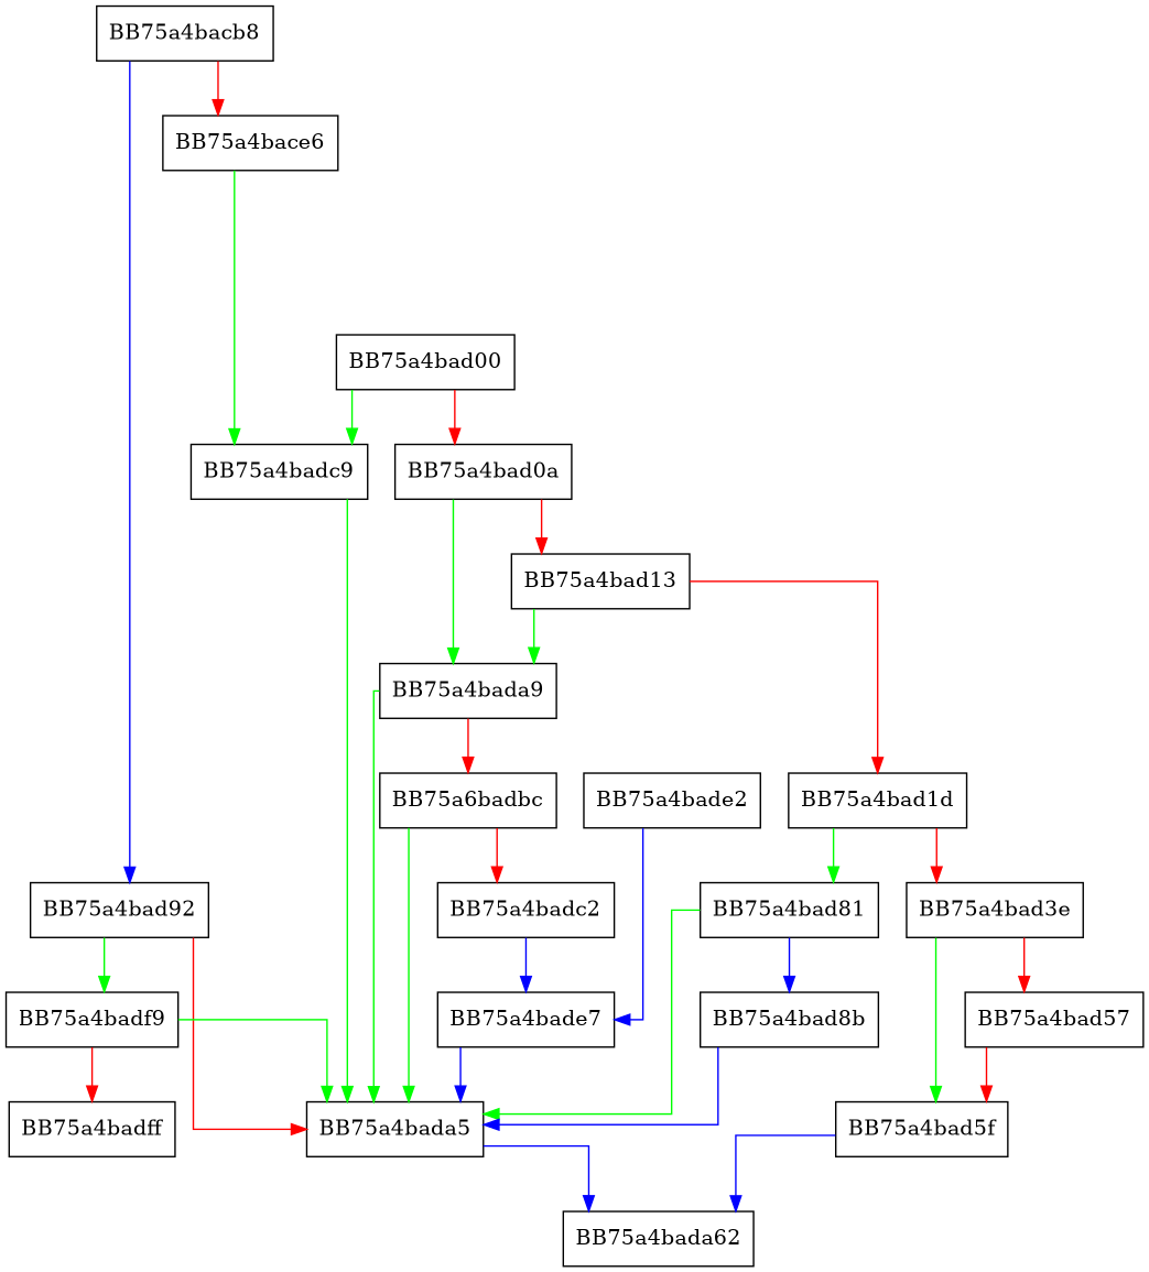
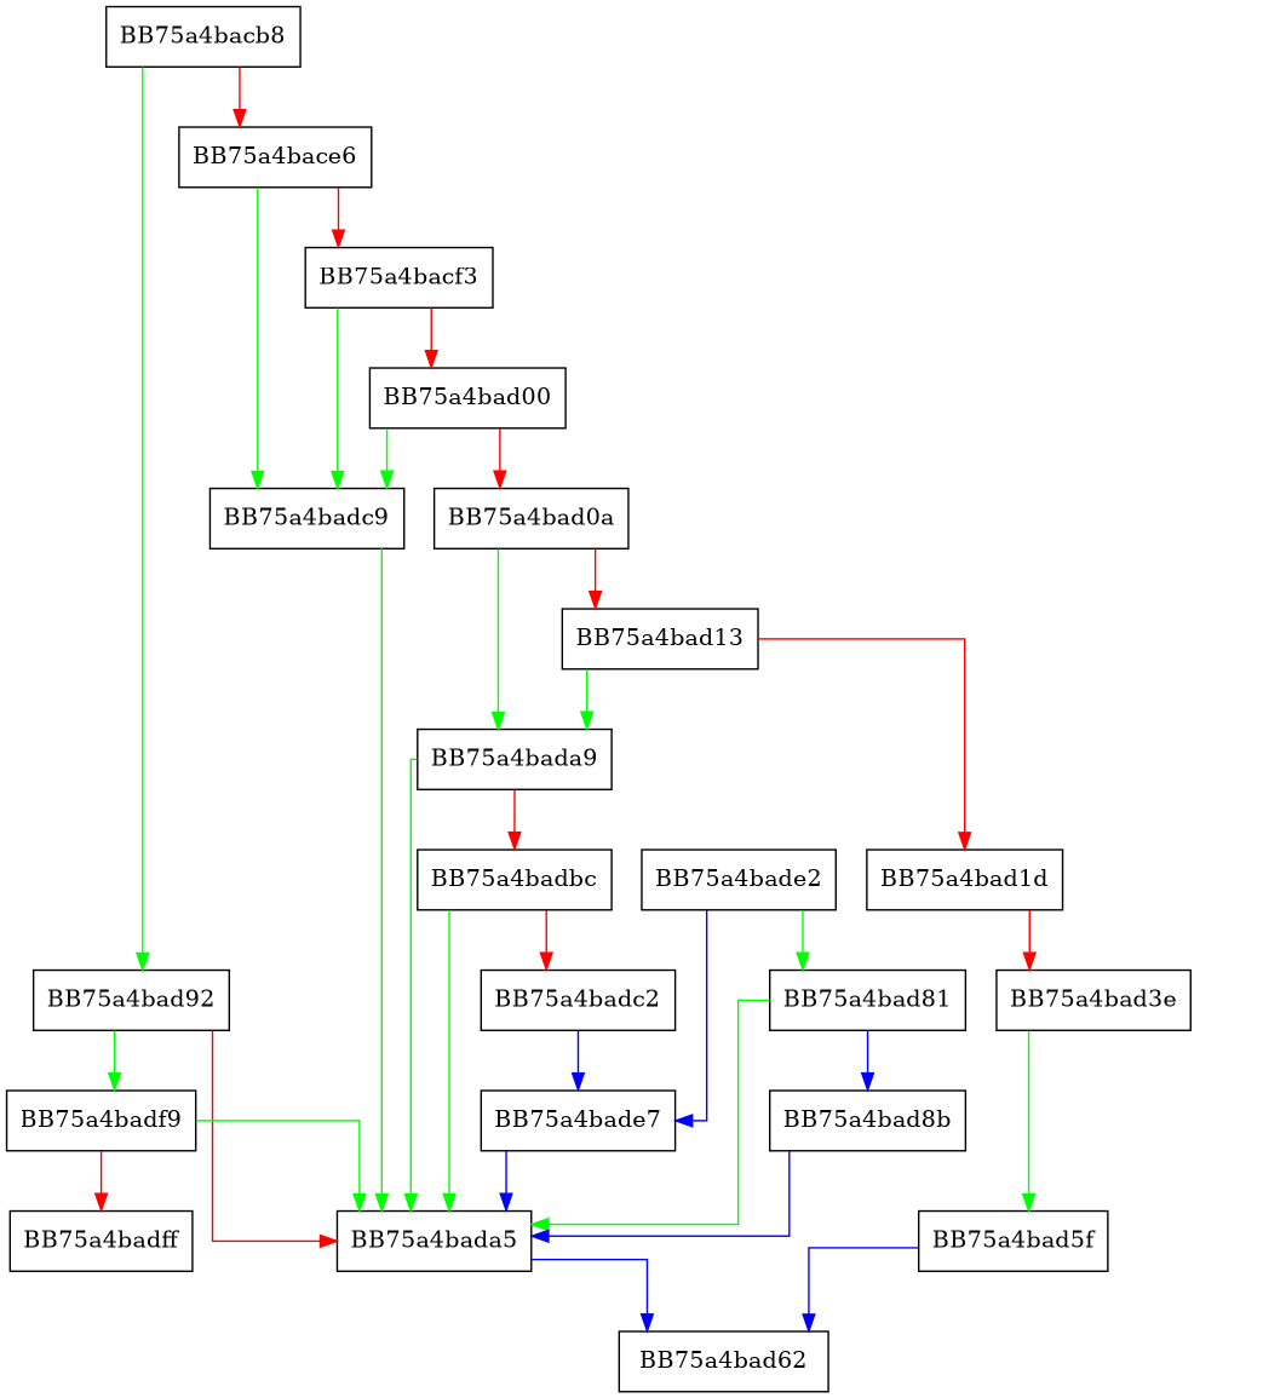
  digraph {
    splines=ortho
    node [shape=box]
    edge [color=green]
    BB75a4bacb8
    BB75a4bad92
    BB75a4bace6
    BB75a4bada5
    BB75a4badf9
    BB75a4badc9
-   BB75a4bad62 [label=BB75a4bada62]
+   BB75a4bacf3
+   BB75a4bad62
    BB75a4badff
    BB75a4bad00
    BB75a4bad0a
    BB75a4bada9
    BB75a4bad13
-   BB75a4badbc [label=BB75a6badbc]
+   BB75a4badbc
    BB75a4bad1d
    BB75a4badc2
    BB75a4bad81
    BB75a4bad3e
    BB75a4bad8b
    BB75a4bad5f
-   BB75a4bad57
    BB75a4bade7
    BB75a4bade2
-   BB75a4bacb8 -> BB75a4bad92 [color=blue]
+   BB75a4bacb8 -> BB75a4bad92
    BB75a4bacb8 -> BB75a4bace6 [color=red]
    BB75a4bad92 -> BB75a4bada5 [color=red]
    BB75a4bad92 -> BB75a4badf9
    BB75a4bace6 -> BB75a4badc9
+   BB75a4bace6 -> BB75a4bacf3 [color=red]
    BB75a4bada5 -> BB75a4bad62 [color=blue]
    BB75a4badf9 -> BB75a4bada5
    BB75a4badf9 -> BB75a4badff [color=red]
    BB75a4badc9 -> BB75a4bada5
+   BB75a4bacf3 -> BB75a4badc9
+   BB75a4bacf3 -> BB75a4bad00 [color=red]
    BB75a4bad00 -> BB75a4badc9
    BB75a4bad00 -> BB75a4bad0a [color=red]
    BB75a4bad0a -> BB75a4bada9
    BB75a4bad0a -> BB75a4bad13 [color=red]
    BB75a4bada9 -> BB75a4bada5
    BB75a4bada9 -> BB75a4badbc [color=red]
    BB75a4bad13 -> BB75a4bada9
    BB75a4bad13 -> BB75a4bad1d [color=red]
    BB75a4badbc -> BB75a4bada5
    BB75a4badbc -> BB75a4badc2 [color=red]
-   BB75a4bad1d -> BB75a4bad81
+   BB75a4bade2 -> BB75a4bad81
    BB75a4bad1d -> BB75a4bad3e [color=red]
    BB75a4badc2 -> BB75a4bade7 [color=blue]
    BB75a4bad81 -> BB75a4bada5
    BB75a4bad81 -> BB75a4bad8b [color=blue]
    BB75a4bad3e -> BB75a4bad5f
-   BB75a4bad3e -> BB75a4bad57 [color=red]
    BB75a4bad8b -> BB75a4bada5 [color=blue]
    BB75a4bad5f -> BB75a4bad62 [color=blue]
-   BB75a4bad57 -> BB75a4bad5f [color=red]
    BB75a4bade7 -> BB75a4bada5 [color=blue]
    BB75a4bade2 -> BB75a4bade7 [color=blue]
  }
